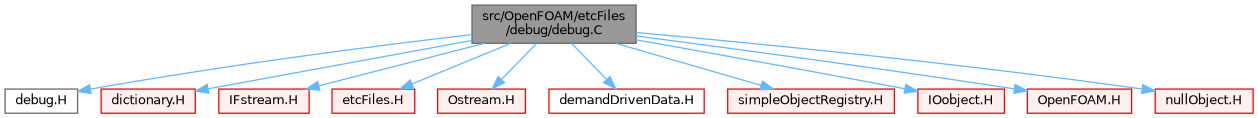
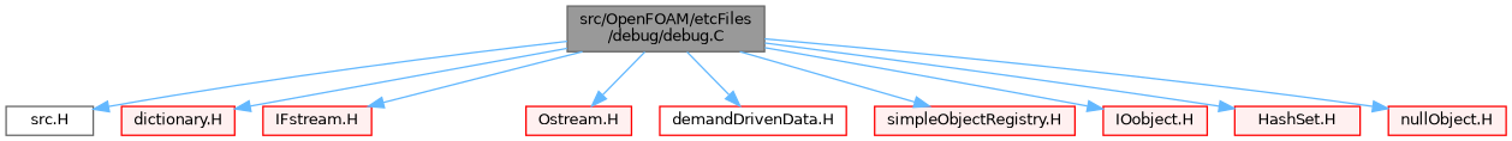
  digraph {
    node [color=red fillcolor="#FFF0F0" fontname=Helvetica fontsize=10 shape=box style=filled]
    edge [color=steelblue1 fontname=Helvetica fontsize=10 labelfontname=Helvetica labelfontsize=10 style=solid]
    n1 [color=gray40 fillcolor=grey60 fontcolor=black height=0.2 label="src/OpenFOAM/etcFiles\l/debug/debug.C" width=0.4]
-   n2 [color=grey40 fillcolor=white height=0.2 label="debug.H" width=0.4]
+   n2 [color=grey40 fillcolor=white height=0.2 label="src.H" width=0.4]
    n3 [height=0.2 label="dictionary.H" width=0.4]
    n4 [height=0.2 label="IFstream.H" width=0.4]
-   n5 [height=0.2 label="etcFiles.H" width=0.4]
    n6 [height=0.2 label="Ostream.H" width=0.4]
    n7 [fillcolor=white height=0.2 label="demandDrivenData.H" width=0.4]
    n8 [height=0.2 label="simpleObjectRegistry.H" width=0.4]
    n9 [height=0.2 label="IOobject.H" width=0.4]
-   n10 [height=0.2 label="OpenFOAM.H" width=0.4]
+   n10 [height=0.2 label="HashSet.H" width=0.4]
    n11 [height=0.2 label="nullObject.H" width=0.4]
    n1 -> n2
    n1 -> n3
    n1 -> n4
-   n1 -> n5
    n1 -> n6
    n1 -> n7
    n1 -> n8
    n1 -> n9
    n1 -> n10
    n1 -> n11
  }
